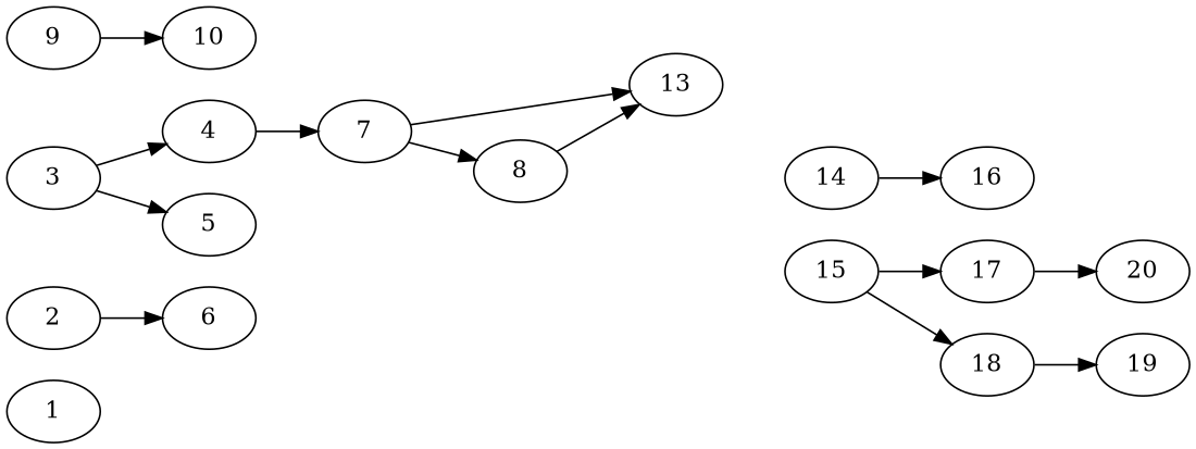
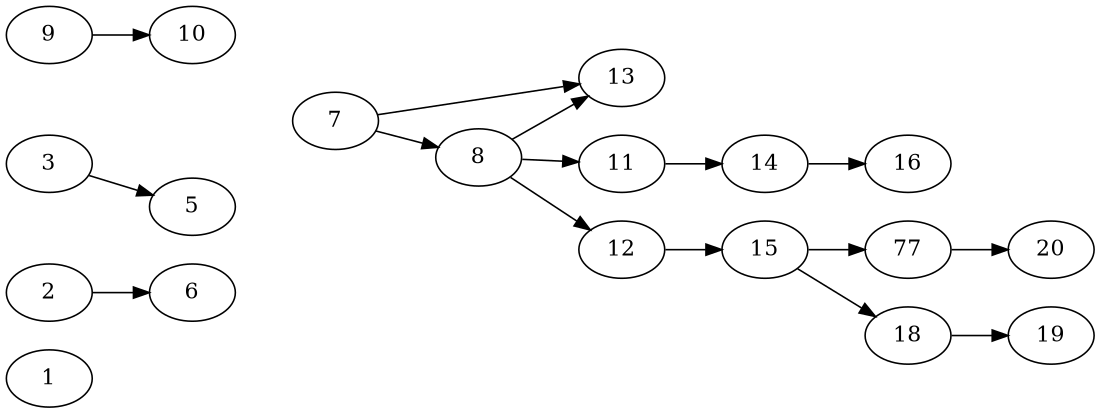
  digraph {
    rankdir=LR
    node [alpha=0.12]
    1 [expect_size=13512704]
    2 [alpha=0.14 expect_size=7525376]
    6 [alpha=0.06 expect_size=51272704]
    3 [alpha=0.06 expect_size=34341888]
-   4 [alpha=0.00 expect_size=26135552]
    5 [alpha=0.07 expect_size=37446656]
    7 [alpha=0.11 expect_size=8822784]
    8 [alpha=0.02 expect_size=45997056]
    13 [alpha=0.20 expect_size=18320384]
+   11 [alpha=0.10 expect_size=52121600]
+   12 [alpha=0.19 expect_size=32241664]
    9 [alpha=0.08 expect_size=35634176]
    10 [alpha=0.00 expect_size=33314816]
    14 [alpha=0.16 expect_size=32395264]
    15 [alpha=0.10 expect_size=32679936]
    16 [expect_size=49851392]
-   17 [expect_size=16920576]
+   17 [expect_size=16920576 label=77]
    18 [alpha=0.02 expect_size=42823680]
    20 [expect_size=20575232]
    19 [alpha=0.14 expect_size=48558080]
    2 -> 6
-   3 -> 4
    3 -> 5
-   4 -> 7
    7 -> 8
    7 -> 13
    8 -> 13
+   8 -> 11
+   8 -> 12
+   11 -> 14
+   12 -> 15
    9 -> 10
    14 -> 16
    15 -> 17
    15 -> 18
    17 -> 20
    18 -> 19
  }
